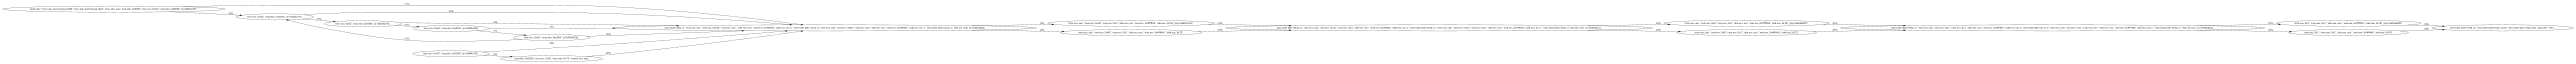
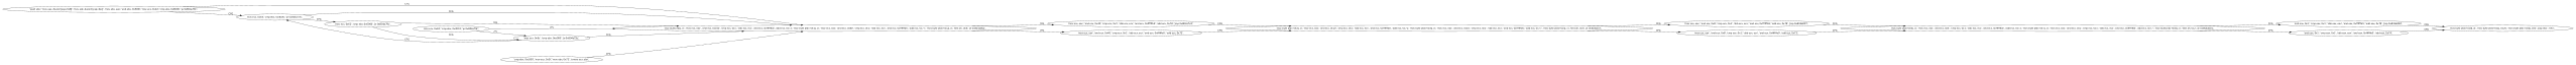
  digraph {
    fontname=Nunito
    rankdir=LR
    node [fontname=Nunito]
    edge [fontname=Nunito]
    n1 [label="'push ebx', 'mov eax, dword [esp+0x8]', 'mov edx, dword [esp+0xc]', 'mov ebx, eax', 'and ebx, 0xf000', 'mov ecx, 0x2d', 'cmp ebx, 0x8000', 'je 0x804a79c', "]
    n2 [label="'mov byte [edx], cl', 'mov ecx, eax', 'and ecx, 0x100', 'cmp ecx, 0x1', 'sbb ecx, ecx', 'and ecx, 0xffffffbb', 'add ecx, 0x72', 'mov byte [edx+0x1], cl', 'mov ecx, eax', 'and ecx, 0x80', 'cmp ecx, 0x1', 'sbb ecx, ecx', 'and ecx, 0xffffffb6', 'add ecx, 0x77', 'mov byte [edx+0x2], cl', 'test ah, 0x8', 'je 0x804a86a', "]
    n3 [label="'mov ecx, 0x64', 'cmp ebx, 0x4000', 'je 0x804a79c', "]
    n4 [label="'mov ecx, eax', 'and ecx, 0x40', 'cmp ecx, 0x1', 'sbb ecx, ecx', 'and ecx, 0xffffffb5', 'add ecx, 0x78', 'jmp 0x804a7e3', "]
    n5 [label="'mov ecx, eax', 'and ecx, 0x40', 'cmp ecx, 0x1', 'sbb ecx, ecx', 'and ecx, 0xffffffe0', 'add ecx, 0x73', "]
    n6 [label="'mov ecx, 0x62', 'cmp ebx, 0x6000', 'je 0x804a79c', "]
    n7 [label="'mov byte [edx+0x3], cl', 'mov ecx, eax', 'and ecx, 0x20', 'cmp ecx, 0x1', 'sbb ecx, ecx', 'and ecx, 0xffffffbb', 'add ecx, 0x72', 'mov byte [edx+0x4], cl', 'mov ecx, eax', 'and ecx, 0x10', 'cmp ecx, 0x1', 'sbb ecx, ecx', 'and ecx, 0xffffffb6', 'add ecx, 0x77', 'mov byte [edx+0x5], cl', 'test ah, 0x4', 'je 0x804a87f', "]
    n8 [label="'mov ecx, 0x63', 'cmp ebx, 0x2001', 'je 0x804a79c',"]
    n9 [label="'mov ecx, eax', 'and ecx, 0x8', 'cmp ecx, 0x1', 'sbb ecx, ecx', 'and ecx, 0xffffffb5', 'add ecx, 0x78', 'jmp 0x804a821', "]
    n10 [label="'mov ecx, eax', 'and ecx, 0x8', 'cmp ecx, 0x1', 'sbb ecx, ecx', 'and ecx, 0xffffffe0', 'add ecx, 0x73', "]
    n11 [label="'mov ecx, 0x6c', 'cmp ebx, 0xa000', 'je 0x804a79c', "]
    n12 [label="'mov byte [edx+0x6], cl', 'mov ecx, eax', 'and ecx, 0x4', 'cmp ecx, 0x1', 'sbb ecx, ecx', 'and ecx, 0xffffffbb', 'add ecx, 0x72', 'mov byte [edx+0x7], cl', 'mov ecx, eax', 'and ecx, 0x2', 'cmp ecx, 0x1', 'sbb ecx, ecx', 'and ecx, 0xffffffb6', 'add ecx, 0x77', 'mov byte [edx+0x8], cl', 'test ah, 0x2', 'je 0x804a891', "]
    n13 [label="'and eax, 0x1', 'cmp eax, 0x1', 'sbb eax, eax', 'and eax, 0xffffffb5', 'add eax, 0x78', 'jmp 0x804a85d', "]
    n14 [label="'and eax, 0x1', 'cmp eax, 0x1', 'sbb eax, eax', 'and eax, 0xffffffe0', 'add eax, 0x74', "]
    n15 [label="'mov byte [edx+0x9], al', 'mov byte [edx+0xa], 0x20', 'mov byte [edx+0xb], 0x0', 'pop ebx', 'retn', "]
-   n16 [label="'mov ecx, 0x70', 'cmp ebx, 0x1000', 'je 0x804a79c', "]
    n17 [label="'cmp ebx, 0xc000', 'mov ecx, 0x3f', 'mov ebx, 0x73', 'cmove ecx, ebx', "]
    n1 -> n2 [label=CFG]
    n1 -> n3 [label=CFG]
    n2 -> n4 [label=CFG]
    n2 -> n5 [label=CFG]
    n3 -> n2 [label=CFG]
    n3 -> n6 [label=CFG]
    n4 -> n7 [label=CFG]
    n5 -> n7 [label=CFG]
    n6 -> n2 [label=CFG]
-   n6 -> n8 [label=CFG]
+   n6 -> n11 [label=CFG]
    n7 -> n9 [label=CFG]
    n7 -> n10 [label=CFG]
    n8 -> n2 [label=CFG]
    n8 -> n11 [label=CFG]
    n9 -> n12 [label=CFG]
    n10 -> n12 [label=CFG]
    n11 -> n2 [label=CFG]
    n11 -> n3 [label=CFG]
    n12 -> n13 [label=CFG]
    n12 -> n14 [label=CFG]
    n13 -> n15 [label=CFG]
    n14 -> n15 [label=CFG]
-   n16 -> n2 [label=CFG]
-   n16 -> n17 [label=CFG]
    n17 -> n2 [label=CFG]
  }
